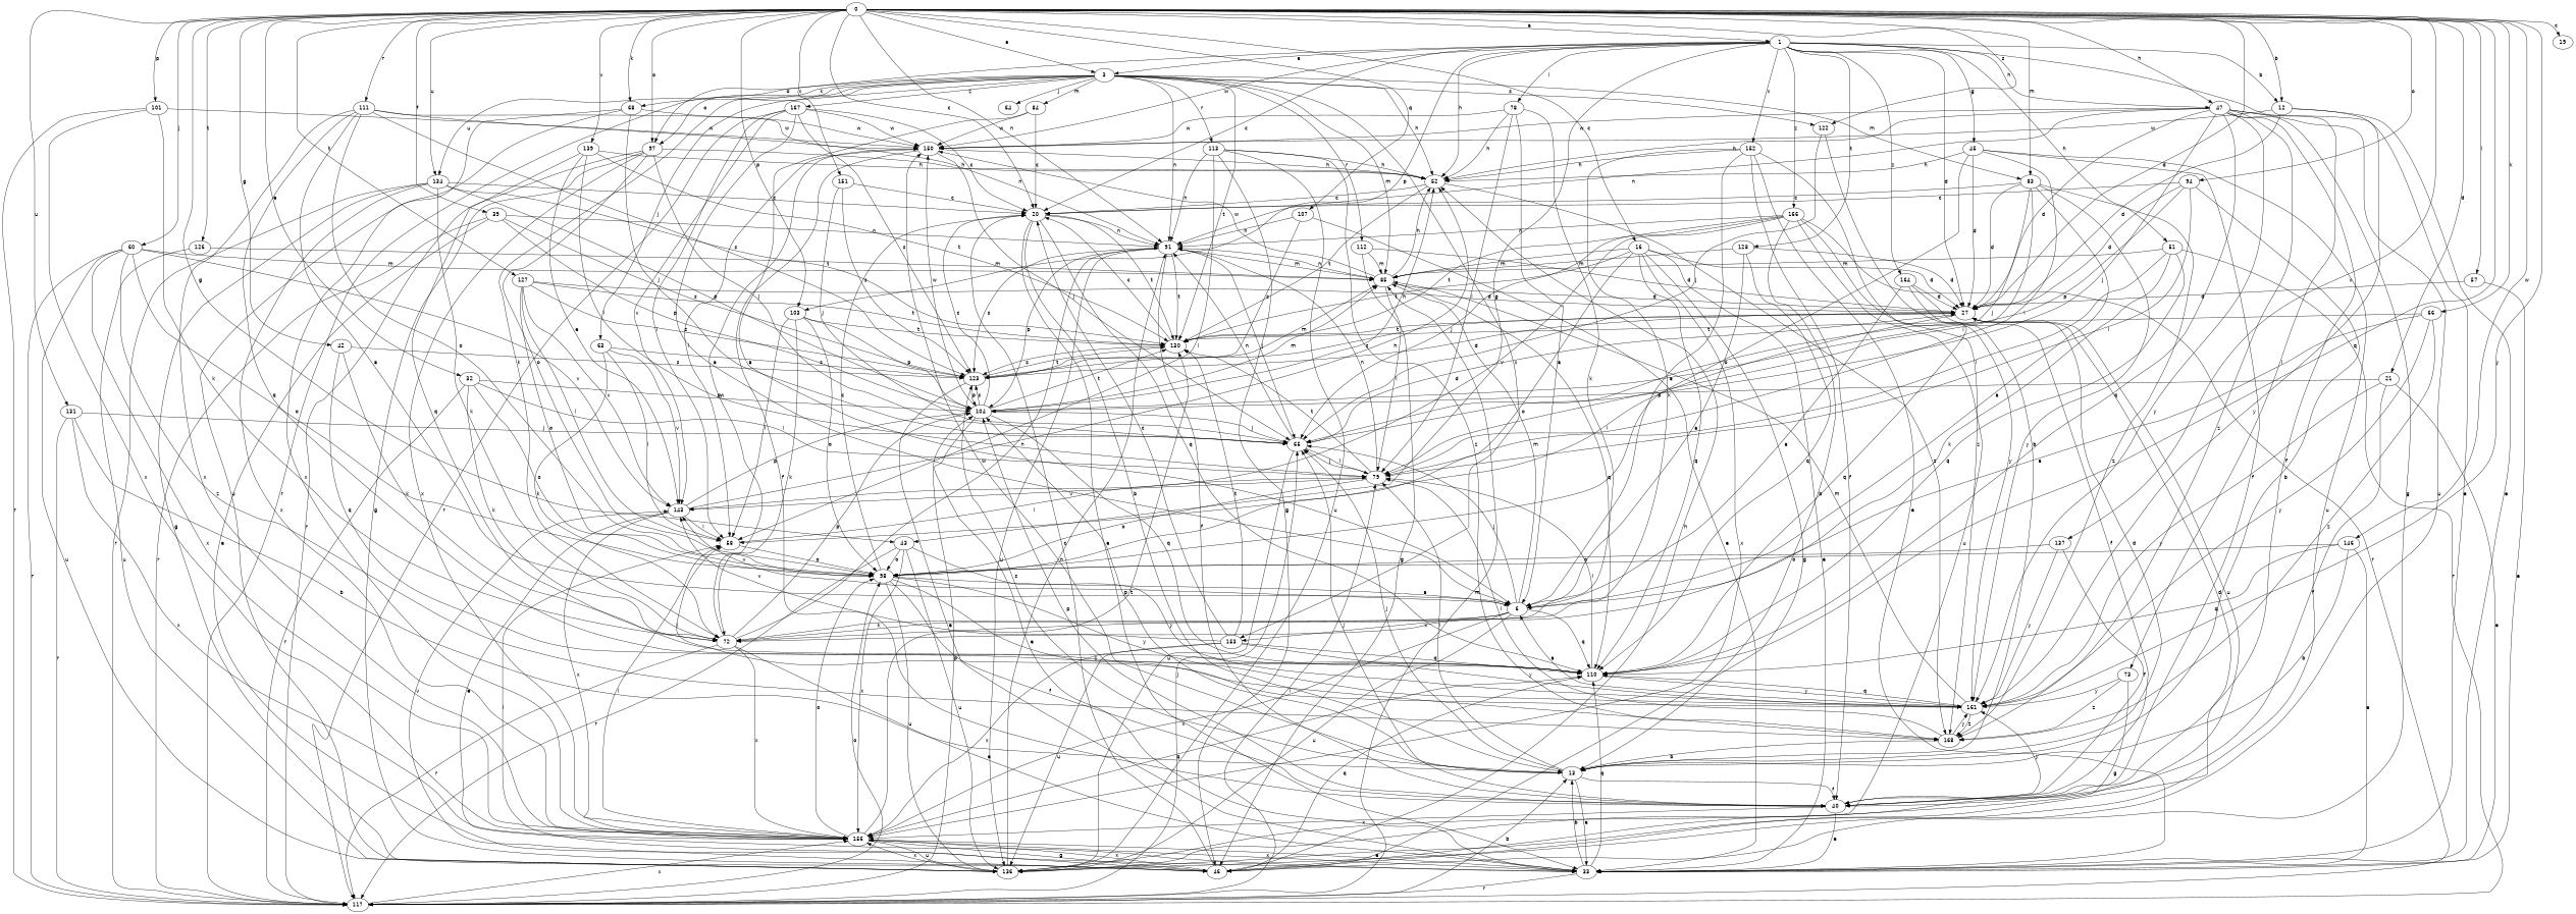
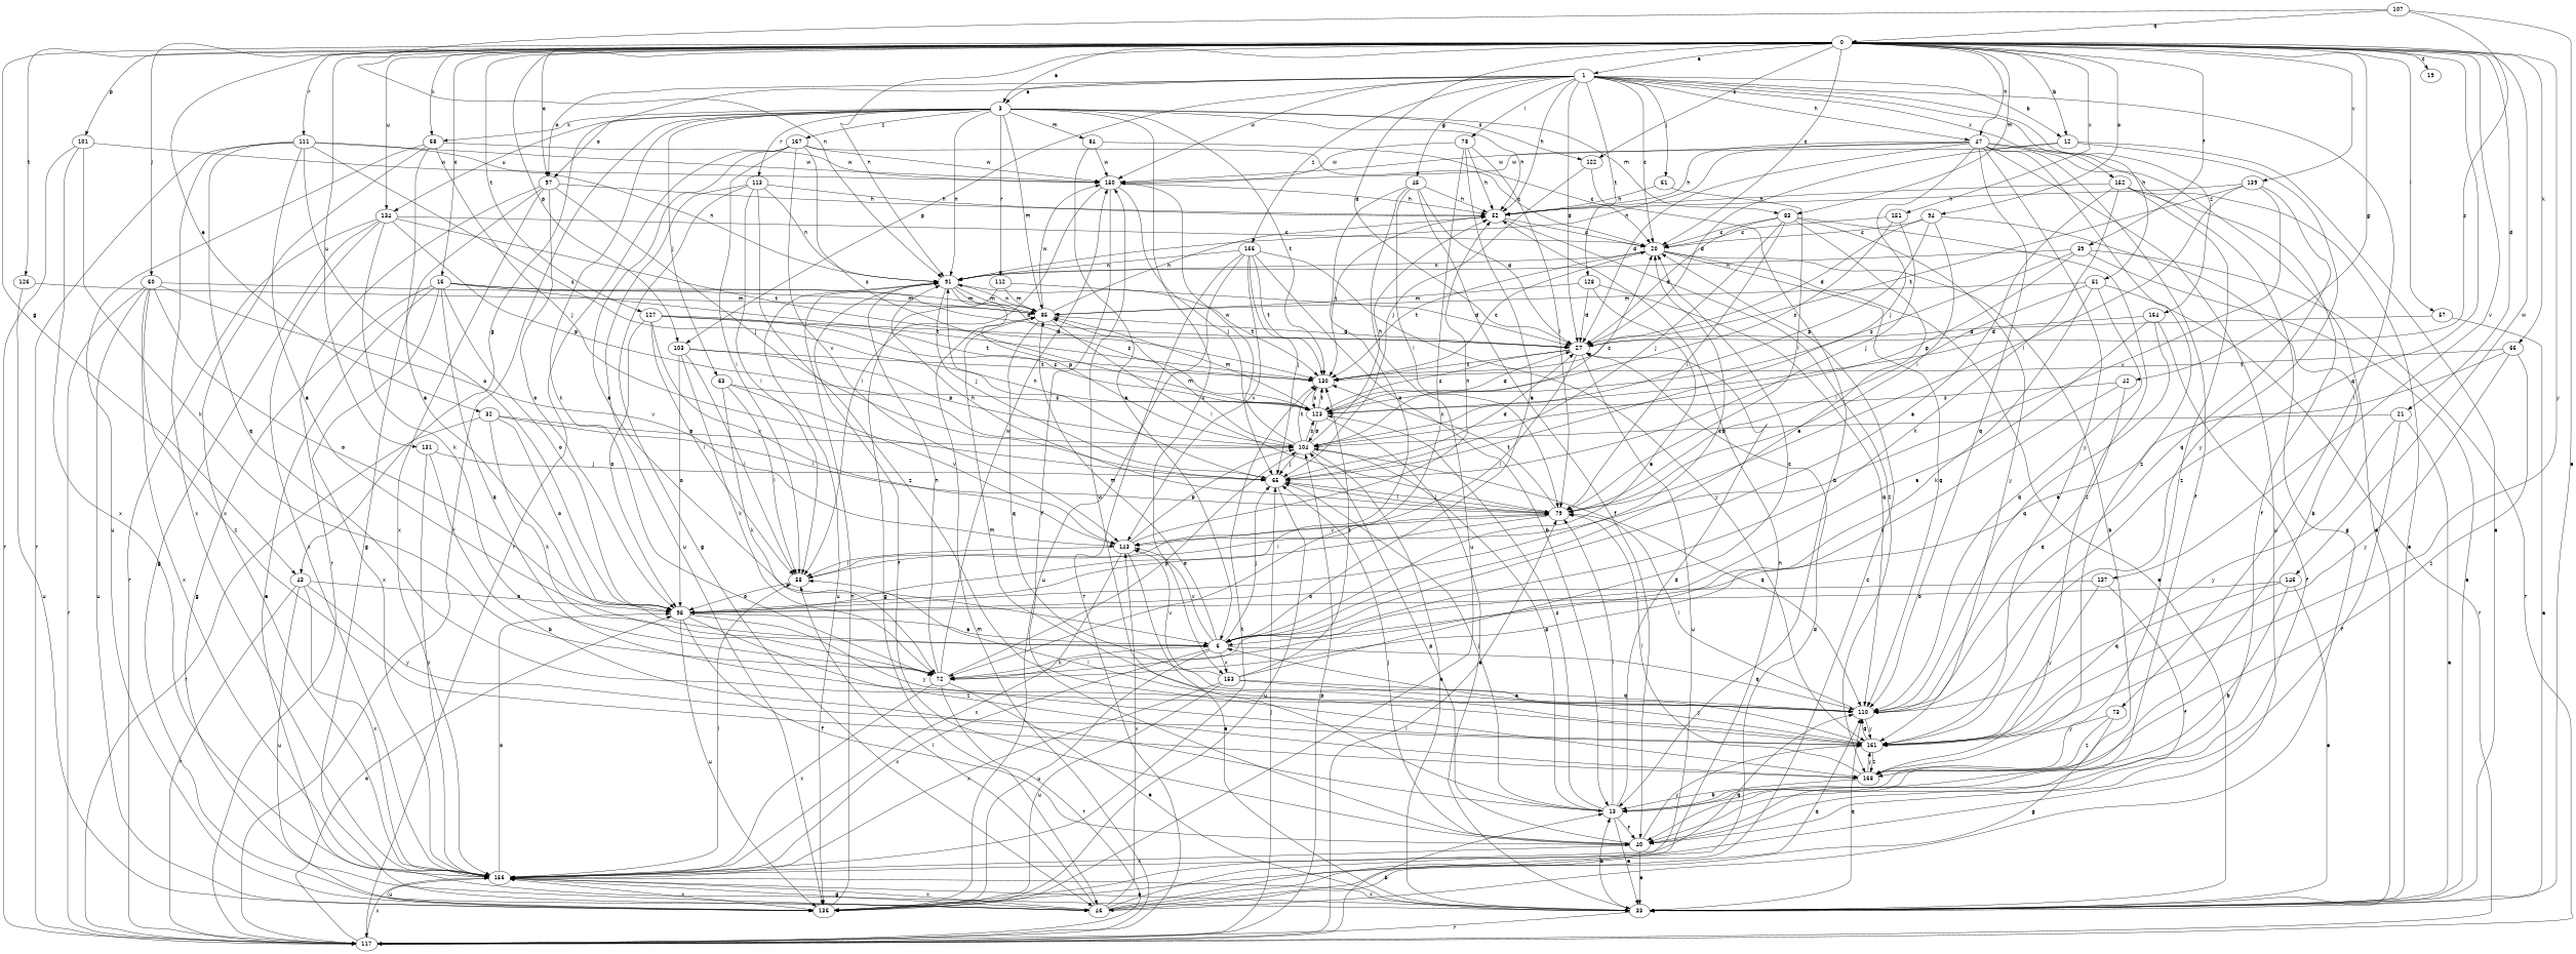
  strict digraph {
    fontname="DejaVu Sans"
    node [fontname="DejaVu Sans"]
    edge [fontname="DejaVu Sans"]
    0
    1
    3
    12
    16
    19
    20
    21
    27
    32
    39
    42
    43
    47
    57
    60
    66
    68
    83
    91
    94
    97
    101
    103
    107
    110
    111
    122
    126
    127
    131
    134
    137
    139
    146
    151
    161
    45
    51
    52
+   61
    73
    78
    128
    150
    152
    164
    166
    63
-   64
    72
    84
    85
    112
    113
    117
    130
    153
    167
    33
    156
    46
    98
    13
    40
    104
    136
    123
    58
    79
    65
    168
    143
    6
    0 -> 1 [label=a]
    0 -> 3 [label=a]
    0 -> 12 [label=b]
    0 -> 16 [label=c]
    0 -> 19 [label=c]
    0 -> 20 [label=c]
    0 -> 21 [label=d]
    0 -> 27 [label=d]
    0 -> 32 [label=e]
    0 -> 39 [label=f]
    0 -> 42 [label=g]
    0 -> 43 [label=g]
    0 -> 47 [label=h]
    0 -> 57 [label=i]
    0 -> 60 [label=j]
    0 -> 66 [label=k]
    0 -> 68 [label=k]
    0 -> 83 [label=m]
    0 -> 91 [label=n]
    0 -> 94 [label=o]
    0 -> 97 [label=o]
    0 -> 101 [label=p]
    0 -> 103 [label=p]
-   0 -> 107 [label=q]
+   107 -> 0 [label=q]
    0 -> 110 [label=q]
    0 -> 111 [label=r]
    0 -> 122 [label=s]
    0 -> 126 [label=t]
    0 -> 127 [label=t]
    0 -> 131 [label=u]
    0 -> 134 [label=u]
    0 -> 137 [label=v]
    0 -> 139 [label=v]
    0 -> 146 [label=w]
    0 -> 151 [label=x]
    0 -> 161 [label=y]
    1 -> 3 [label=a]
    1 -> 12 [label=b]
    1 -> 20 [label=c]
    1 -> 27 [label=d]
    1 -> 43 [label=g]
    1 -> 47 [label=h]
    1 -> 97 [label=o]
    1 -> 103 [label=p]
    1 -> 45 [label=g]
    1 -> 51 [label=h]
    1 -> 52 [label=h]
+   1 -> 61 [label=j]
    1 -> 73 [label=l]
    1 -> 78 [label=l]
    1 -> 128 [label=t]
    1 -> 150 [label=w]
    1 -> 152 [label=x]
    1 -> 164 [label=z]
    1 -> 166 [label=z]
    3 -> 68 [label=k]
    3 -> 83 [label=m]
    3 -> 91 [label=n]
    3 -> 97 [label=o]
    3 -> 122 [label=s]
    3 -> 134 [label=u]
    3 -> 52 [label=h]
    3 -> 63 [label=j]
-   3 -> 64 [label=j]
    3 -> 72 [label=k]
    3 -> 84 [label=m]
    3 -> 85 [label=m]
    3 -> 112 [label=r]
    3 -> 113 [label=r]
    3 -> 117 [label=r]
    3 -> 130 [label=t]
    3 -> 153 [label=x]
    3 -> 167 [label=z]
    12 -> 27 [label=d]
    12 -> 161 [label=y]
    12 -> 150 [label=w]
    12 -> 33 [label=e]
    16 -> 27 [label=d]
    16 -> 110 [label=q]
    16 -> 85 [label=m]
    16 -> 130 [label=t]
    16 -> 33 [label=e]
    16 -> 156 [label=x]
    16 -> 46 [label=g]
    16 -> 98 [label=o]
    20 -> 91 [label=n]
    20 -> 110 [label=q]
    20 -> 130 [label=t]
    20 -> 33 [label=e]
    20 -> 13 [label=b]
    21 -> 161 [label=y]
    21 -> 33 [label=e]
    21 -> 40 [label=f]
    21 -> 104 [label=p]
    27 -> 130 [label=t]
    27 -> 136 [label=u]
    27 -> 123 [label=s]
    27 -> 58 [label=i]
    32 -> 72 [label=k]
    32 -> 117 [label=r]
    32 -> 98 [label=o]
    32 -> 104 [label=p]
    32 -> 79 [label=l]
    39 -> 91 [label=n]
    39 -> 117 [label=r]
    39 -> 33 [label=e]
    39 -> 104 [label=p]
    39 -> 123 [label=s]
    42 -> 110 [label=q]
    42 -> 72 [label=k]
    42 -> 123 [label=s]
    43 -> 161 [label=y]
    43 -> 117 [label=r]
    43 -> 156 [label=x]
    43 -> 98 [label=o]
    43 -> 136 [label=u]
    47 -> 27 [label=d]
    47 -> 91 [label=n]
    47 -> 110 [label=q]
    47 -> 161 [label=y]
    47 -> 52 [label=h]
    47 -> 150 [label=w]
    47 -> 33 [label=e]
    47 -> 46 [label=g]
    47 -> 40 [label=f]
    47 -> 136 [label=u]
    47 -> 65 [label=j]
    47 -> 168 [label=z]
    57 -> 27 [label=d]
    57 -> 33 [label=e]
    60 -> 85 [label=m]
    60 -> 117 [label=r]
    60 -> 156 [label=x]
    60 -> 98 [label=o]
    60 -> 136 [label=u]
    60 -> 168 [label=z]
    60 -> 143 [label=v]
    66 -> 161 [label=y]
    66 -> 130 [label=t]
    66 -> 168 [label=z]
    66 -> 6 [label=a]
    68 -> 150 [label=w]
    68 -> 156 [label=x]
    68 -> 136 [label=u]
    68 -> 65 [label=j]
+   68 -> 6 [label=a]
    83 -> 20 [label=c]
    83 -> 27 [label=d]
    83 -> 161 [label=y]
    83 -> 79 [label=l]
    83 -> 65 [label=j]
    83 -> 168 [label=z]
    83 -> 6 [label=a]
    91 -> 85 [label=m]
    91 -> 130 [label=t]
    91 -> 40 [label=f]
    91 -> 104 [label=p]
    91 -> 136 [label=u]
    91 -> 123 [label=s]
    91 -> 65 [label=j]
    94 -> 20 [label=c]
    94 -> 27 [label=d]
    94 -> 13 [label=b]
    94 -> 104 [label=p]
    94 -> 79 [label=l]
    97 -> 52 [label=h]
    97 -> 117 [label=r]
    97 -> 156 [label=x]
    97 -> 46 [label=g]
    97 -> 98 [label=o]
    97 -> 65 [label=j]
    101 -> 150 [label=w]
    101 -> 72 [label=k]
    101 -> 117 [label=r]
    101 -> 156 [label=x]
    103 -> 72 [label=k]
    103 -> 130 [label=t]
    103 -> 98 [label=o]
    103 -> 104 [label=p]
    103 -> 58 [label=i]
    107 -> 91 [label=n]
    107 -> 33 [label=e]
    107 -> 123 [label=s]
    110 -> 161 [label=y]
    110 -> 79 [label=l]
    111 -> 91 [label=n]
    111 -> 110 [label=q]
    111 -> 150 [label=w]
    111 -> 156 [label=x]
    111 -> 98 [label=o]
    111 -> 123 [label=s]
    111 -> 6 [label=a]
    122 -> 13 [label=b]
    122 -> 65 [label=j]
    126 -> 85 [label=m]
    126 -> 136 [label=u]
    127 -> 27 [label=d]
    127 -> 130 [label=t]
    127 -> 98 [label=o]
    127 -> 123 [label=s]
    127 -> 58 [label=i]
    127 -> 143 [label=v]
-   131 -> 117 [label=r]
+   111 -> 117 [label=r]
    131 -> 156 [label=x]
    131 -> 13 [label=b]
    131 -> 65 [label=j]
    134 -> 20 [label=c]
    134 -> 72 [label=k]
    134 -> 117 [label=r]
    134 -> 130 [label=t]
    134 -> 156 [label=x]
    134 -> 46 [label=g]
    134 -> 104 [label=p]
    137 -> 161 [label=y]
    137 -> 98 [label=o]
    137 -> 40 [label=f]
    139 -> 110 [label=q]
    139 -> 52 [label=h]
    139 -> 130 [label=t]
    139 -> 79 [label=l]
-   139 -> 143 [label=e]
+   139 -> 143 [label=v]
    146 -> 110 [label=q]
    146 -> 33 [label=e]
    146 -> 98 [label=o]
    146 -> 13 [label=b]
    151 -> 20 [label=c]
    151 -> 123 [label=s]
    151 -> 65 [label=j]
    161 -> 110 [label=q]
    161 -> 85 [label=m]
    161 -> 58 [label=i]
    161 -> 168 [label=z]
    161 -> 6 [label=a]
    45 -> 27 [label=d]
    45 -> 52 [label=h]
    45 -> 98 [label=o]
    45 -> 40 [label=f]
    45 -> 136 [label=u]
    45 -> 79 [label=l]
    51 -> 110 [label=q]
    51 -> 72 [label=k]
    51 -> 85 [label=m]
    51 -> 117 [label=r]
    51 -> 79 [label=l]
    52 -> 20 [label=c]
    52 -> 130 [label=t]
    52 -> 168 [label=z]
+   61 -> 52 [label=h]
+   61 -> 79 [label=l]
    73 -> 161 [label=y]
    73 -> 46 [label=g]
    73 -> 168 [label=z]
    78 -> 52 [label=h]
    78 -> 150 [label=w]
    78 -> 72 [label=k]
    78 -> 79 [label=l]
    78 -> 6 [label=a]
    128 -> 27 [label=d]
    128 -> 110 [label=q]
    128 -> 85 [label=m]
    128 -> 6 [label=a]
    150 -> 52 [label=h]
    150 -> 40 [label=f]
    150 -> 58 [label=i]
    150 -> 65 [label=j]
    152 -> 52 [label=h]
    152 -> 72 [label=k]
    152 -> 33 [label=e]
    152 -> 40 [label=f]
    152 -> 168 [label=z]
    152 -> 6 [label=a]
    164 -> 27 [label=d]
    164 -> 110 [label=q]
    164 -> 40 [label=f]
    164 -> 6 [label=a]
    166 -> 91 [label=n]
    166 -> 161 [label=y]
    166 -> 117 [label=r]
    166 -> 130 [label=t]
    166 -> 13 [label=b]
    166 -> 136 [label=u]
    166 -> 65 [label=j]
    166 -> 143 [label=v]
    63 -> 72 [label=k]
    63 -> 123 [label=s]
    63 -> 58 [label=i]
    63 -> 143 [label=v]
    72 -> 91 [label=n]
    72 -> 150 [label=w]
    72 -> 117 [label=r]
    72 -> 33 [label=e]
    72 -> 156 [label=x]
    72 -> 104 [label=p]
    84 -> 20 [label=c]
    84 -> 150 [label=w]
    84 -> 6 [label=a]
    85 -> 27 [label=d]
    85 -> 91 [label=n]
    85 -> 110 [label=q]
    85 -> 52 [label=h]
    85 -> 150 [label=w]
    85 -> 79 [label=l]
    112 -> 27 [label=d]
    112 -> 85 [label=m]
    112 -> 46 [label=g]
    113 -> 91 [label=n]
    113 -> 52 [label=h]
    113 -> 46 [label=g]
    113 -> 136 [label=u]
    113 -> 58 [label=i]
    113 -> 168 [label=z]
    117 -> 85 [label=m]
    117 -> 156 [label=x]
    117 -> 98 [label=o]
    117 -> 13 [label=b]
    117 -> 104 [label=p]
    117 -> 79 [label=l]
    117 -> 65 [label=j]
    130 -> 20 [label=c]
    130 -> 123 [label=s]
    153 -> 20 [label=c]
    153 -> 110 [label=q]
    153 -> 161 [label=y]
    153 -> 130 [label=t]
    153 -> 156 [label=x]
    153 -> 136 [label=u]
    153 -> 143 [label=v]
    167 -> 20 [label=c]
    167 -> 150 [label=w]
    167 -> 117 [label=r]
    167 -> 123 [label=s]
    167 -> 58 [label=i]
    167 -> 143 [label=v]
    167 -> 6 [label=a]
    33 -> 110 [label=q]
    33 -> 117 [label=r]
    33 -> 156 [label=x]
    33 -> 13 [label=b]
    156 -> 110 [label=q]
    156 -> 130 [label=t]
    156 -> 33 [label=e]
    156 -> 46 [label=g]
    156 -> 98 [label=o]
    156 -> 136 [label=u]
    156 -> 58 [label=i]
    46 -> 20 [label=c]
    46 -> 27 [label=d]
    46 -> 110 [label=q]
    46 -> 52 [label=h]
    46 -> 156 [label=x]
    46 -> 58 [label=i]
    46 -> 143 [label=v]
    98 -> 20 [label=c]
    98 -> 161 [label=y]
    98 -> 40 [label=f]
    98 -> 136 [label=u]
    98 -> 168 [label=z]
    98 -> 6 [label=a]
    13 -> 27 [label=d]
    13 -> 150 [label=w]
    13 -> 33 [label=e]
    13 -> 40 [label=f]
    13 -> 104 [label=p]
    13 -> 123 [label=s]
    13 -> 79 [label=l]
    13 -> 65 [label=j]
    40 -> 161 [label=y]
    40 -> 33 [label=e]
    40 -> 156 [label=x]
    40 -> 104 [label=p]
    40 -> 65 [label=j]
    104 -> 20 [label=c]
    104 -> 110 [label=q]
    104 -> 52 [label=h]
    104 -> 150 [label=w]
    104 -> 85 [label=m]
    104 -> 130 [label=t]
    104 -> 33 [label=e]
    104 -> 123 [label=s]
    104 -> 65 [label=j]
    136 -> 91 [label=n]
    136 -> 156 [label=x]
    123 -> 27 [label=d]
    123 -> 85 [label=m]
    123 -> 130 [label=t]
    123 -> 33 [label=e]
    123 -> 104 [label=p]
    58 -> 98 [label=o]
    58 -> 79 [label=l]
    79 -> 91 [label=n]
    79 -> 130 [label=t]
    79 -> 98 [label=o]
    79 -> 65 [label=j]
    79 -> 143 [label=v]
    65 -> 27 [label=d]
    65 -> 91 [label=n]
    65 -> 136 [label=u]
    65 -> 79 [label=l]
    168 -> 161 [label=y]
    168 -> 13 [label=b]
    168 -> 79 [label=l]
    143 -> 52 [label=h]
    143 -> 33 [label=e]
    143 -> 156 [label=x]
    143 -> 104 [label=p]
    143 -> 58 [label=i]
    6 -> 110 [label=q]
    6 -> 72 [label=k]
    6 -> 85 [label=m]
    6 -> 153 [label=x]
    6 -> 156 [label=x]
    6 -> 136 [label=u]
    6 -> 65 [label=j]
    6 -> 143 [label=v]
  }
